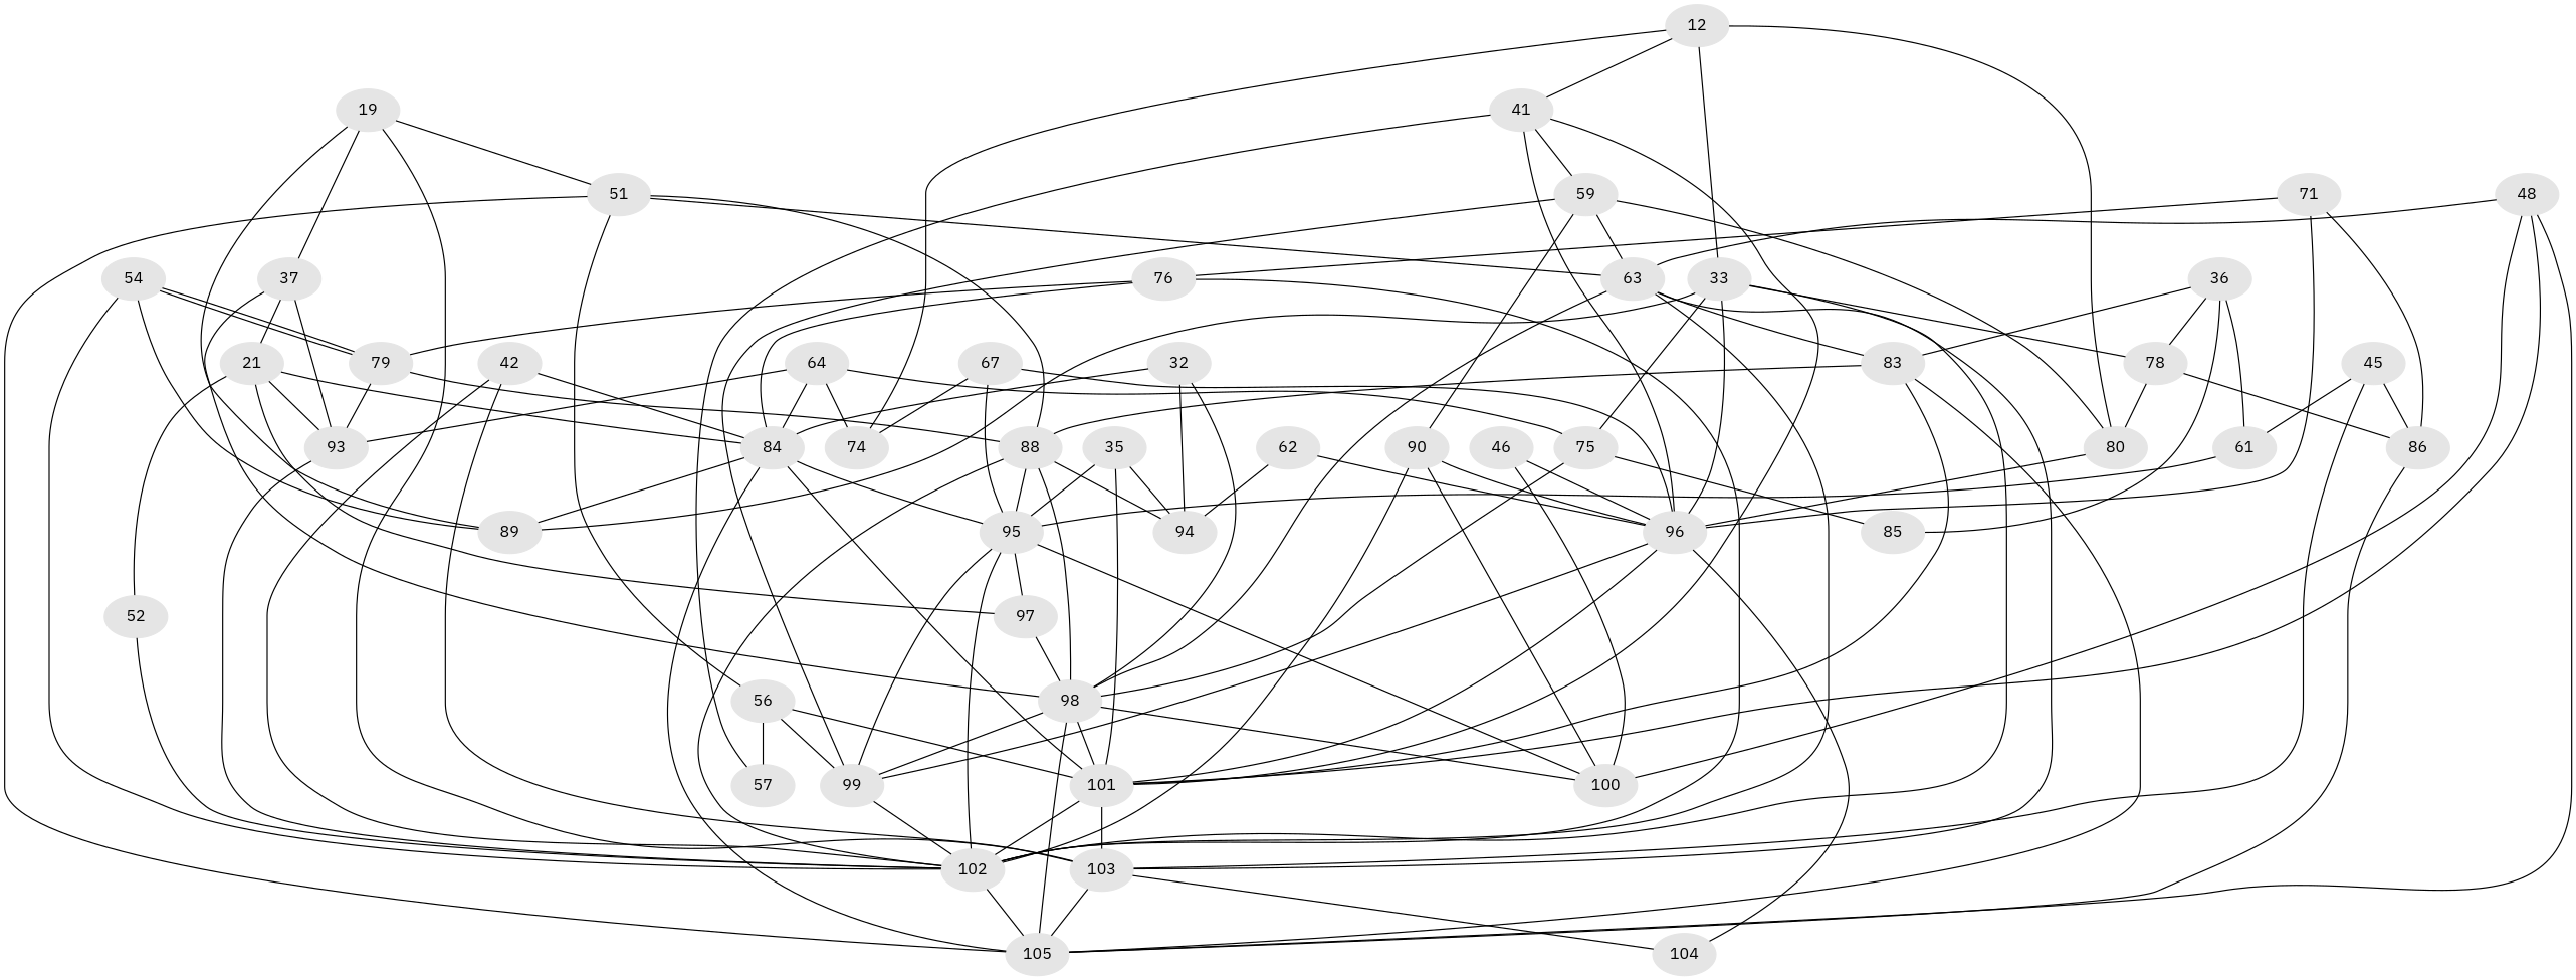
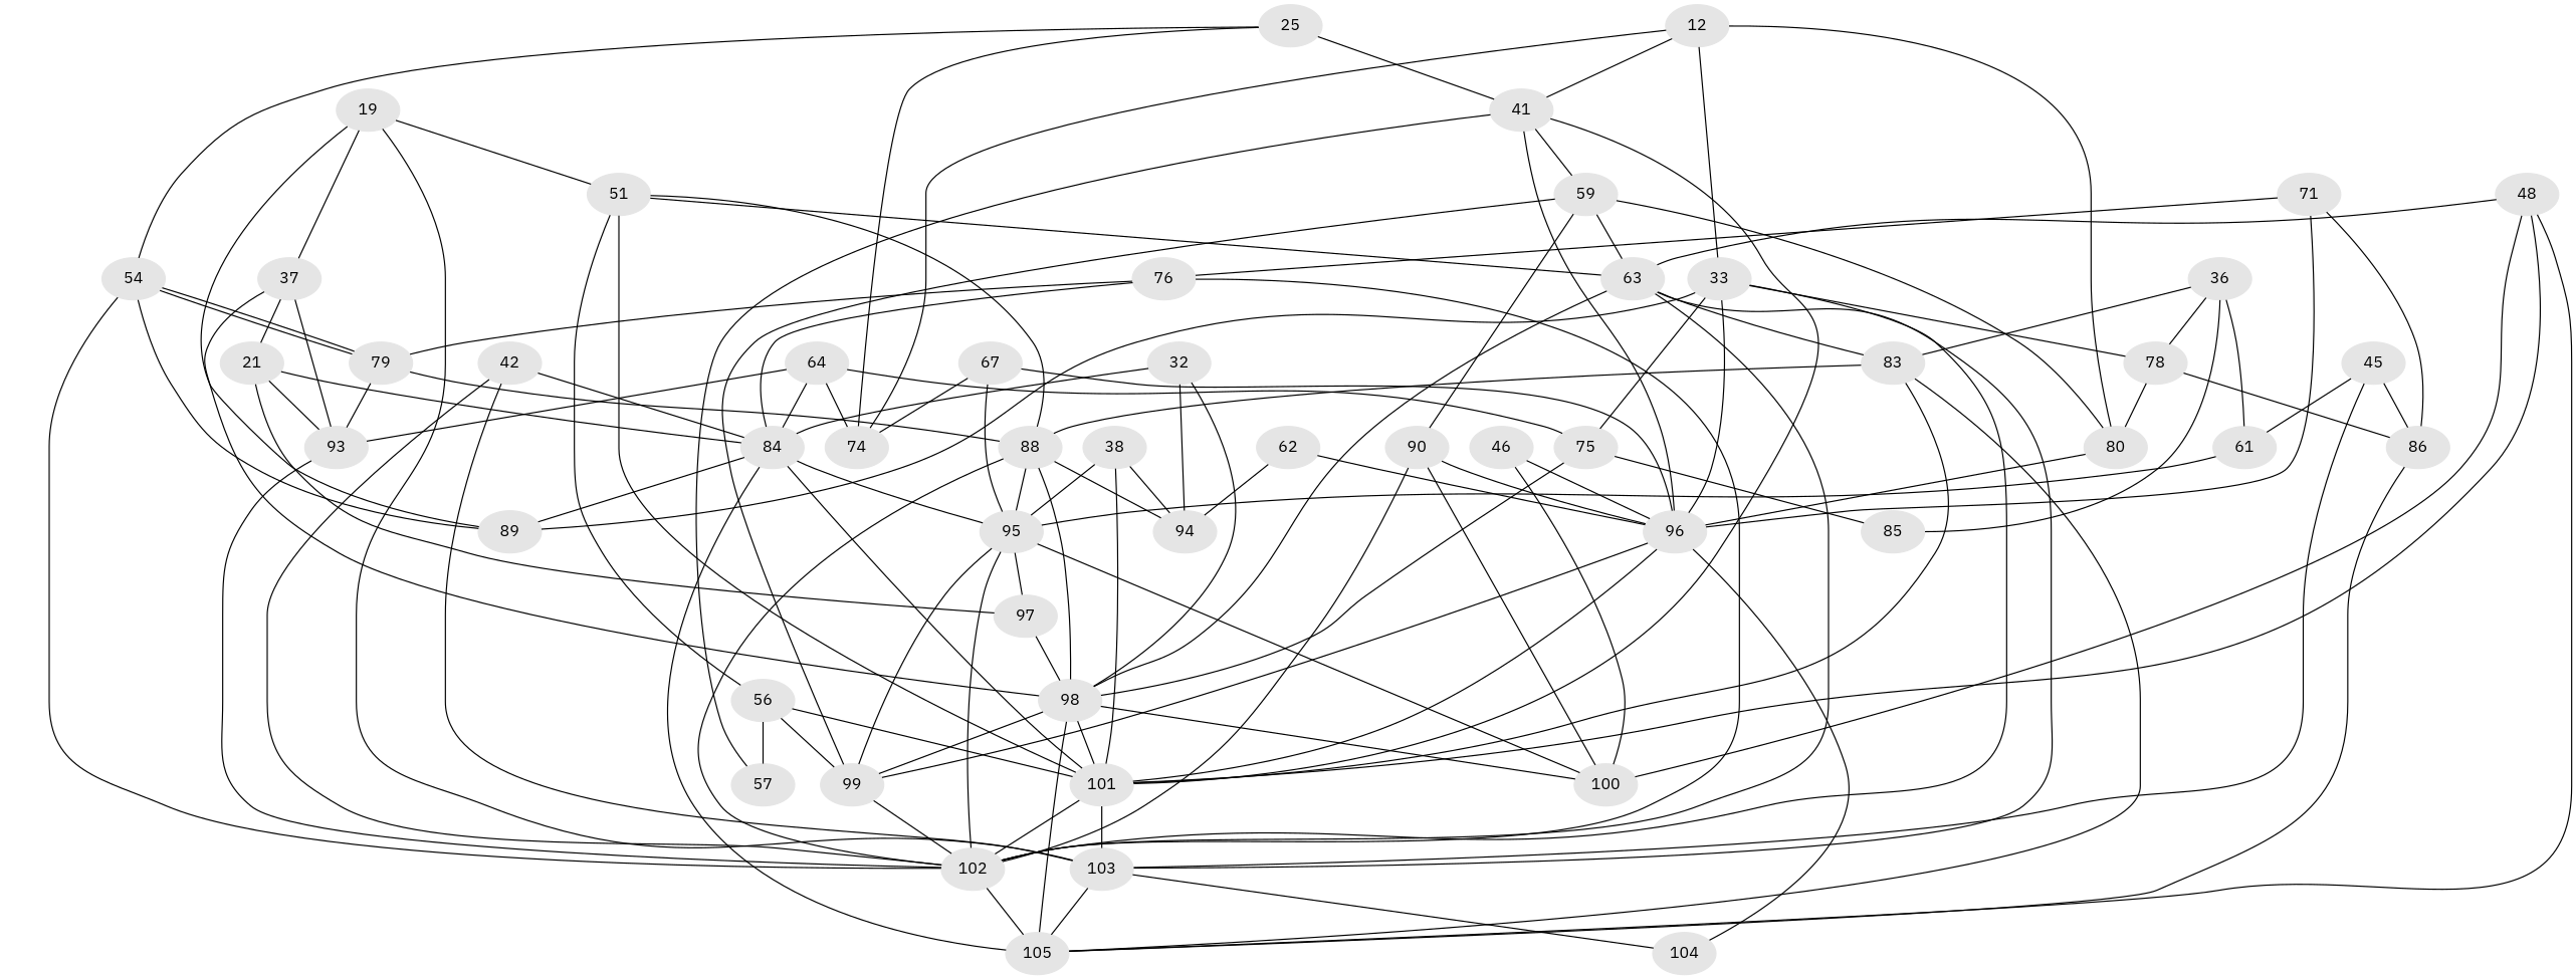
  graph {
    fontname="IBM Plex Sans"
    node [color=gray90 fontname="IBM Plex Sans" style=filled]
    edge [fontname="IBM Plex Sans"]
    33 [super="+8"]
    89
    75 [super="+15"]
    78
    96 [super="+7+91"]
    102 [super="+77+20+92"]
    12
    41 [super="+14"]
    74 [super="+29"]
    80 [super="+39"]
    101 [super="+87+81"]
    57
    59
    19
    37
    51 [super="+27"]
    103 [super="+5+49"]
    21 [super="+4"]
    93 [super="+17"]
    98 [super="+50"]
    63 [super="+53"]
    56
    88 [super="+11+38"]
    105 [super="+58+72"]
    104
-   52
    84 [super="+28+68"]
    97
    95 [super="+24+82"]
+   25
    54
    79
    32
    94
    100 [super="+2"]
    99 [super="+6"]
    85
    86
-   35
+   35 [label=38]
    36 [super="+26"]
    61 [super="+23"]
    83 [super="+73"]
    76 [super="+9+69"]
    42
    45
    90
    46
    48
    62 [super="+44"]
    64 [super="+22"]
    67
    71
    33 -- 89
    33 -- 75 [weight=2]
    33 -- 78
    33 -- 96 [weight=3]
    33 -- 102
    75 -- 98 [weight=2]
    75 -- 85
    78 -- 80
    78 -- 86
    96 -- 101
    96 -- 104
    96 -- 99
    102 -- 105 [weight=2]
    12 -- 33
    12 -- 41
    12 -- 74
    12 -- 80
    41 -- 96
    41 -- 101
    41 -- 57
    41 -- 59
    80 -- 96
    101 -- 102
    101 -- 103 [weight=2]
    59 -- 80
    59 -- 63
    59 -- 99
    59 -- 90
    19 -- 89
    19 -- 37
    19 -- 51
    19 -- 103
    37 -- 21
    37 -- 93
    37 -- 98
-   51 -- 105 [weight=2]
+   51 -- 101 [weight=2]
    51 -- 63 [weight=2]
    51 -- 56
    51 -- 88
    103 -- 105
    103 -- 104
    21 -- 93
-   21 -- 52
    21 -- 84 [weight=2]
    21 -- 97
    93 -- 102
    98 -- 101
    98 -- 105
    98 -- 100
    98 -- 99
    63 -- 102
    63 -- 103
    63 -- 98 [weight=2]
    63 -- 83 [weight=2]
    56 -- 101
    56 -- 57
    56 -- 99 [weight=2]
    88 -- 102
    88 -- 98
    88 -- 95
    88 -- 94
-   52 -- 102
    84 -- 89
    84 -- 101 [weight=3]
    84 -- 105
    84 -- 95
    97 -- 98
    95 -- 102
    95 -- 97
    95 -- 100
    95 -- 99
+   25 -- 41 [weight=2]
+   25 -- 74
+   25 -- 54
    54 -- 89
    54 -- 102
    54 -- 79
    54 -- 79
    79 -- 93
    79 -- 88
    32 -- 98
    32 -- 84
    32 -- 94
    99 -- 102
    86 -- 105
    35 -- 101
    35 -- 95
    35 -- 94
    36 -- 78
    36 -- 85
    36 -- 61 [weight=2]
    36 -- 83
    61 -- 95 [weight=2]
    83 -- 101
    83 -- 88 [weight=2]
    83 -- 105
    76 -- 102 [weight=2]
    76 -- 84 [weight=3]
    76 -- 79
    42 -- 102
    42 -- 103
    42 -- 84
    45 -- 103
    45 -- 86
    45 -- 61
    90 -- 96
    90 -- 102
    90 -- 100
    46 -- 96
    46 -- 100
    48 -- 101 [weight=2]
    48 -- 63
    48 -- 105 [weight=2]
    48 -- 100
    62 -- 96
    62 -- 94 [weight=2]
    64 -- 75
    64 -- 74
    64 -- 93 [weight=2]
    64 -- 84
    67 -- 96
    67 -- 74 [weight=2]
    67 -- 95
    71 -- 96
    71 -- 86
    71 -- 76
  }
